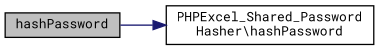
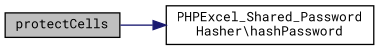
  digraph {
    rankdir=LR
    fontname="Roboto Mono"
    node [color=black fontname="Roboto Mono" fontsize=10 shape=record style=filled]
-   n1 [fillcolor=grey75 fontcolor=black height=0.2 label=hashPassword width=0.4]
+   n1 [fillcolor=grey75 fontcolor=black height=0.2 label=protectCells width=0.4]
    n2 [fillcolor=white height=0.2 label="PHPExcel_Shared_Password\lHasher\\hashPassword" width=0.4]
    n1 -> n2 [color=midnightblue fontname="Roboto Mono" fontsize=10 labelfontname=Helvetica labelfontsize=10 style=solid]
  }
